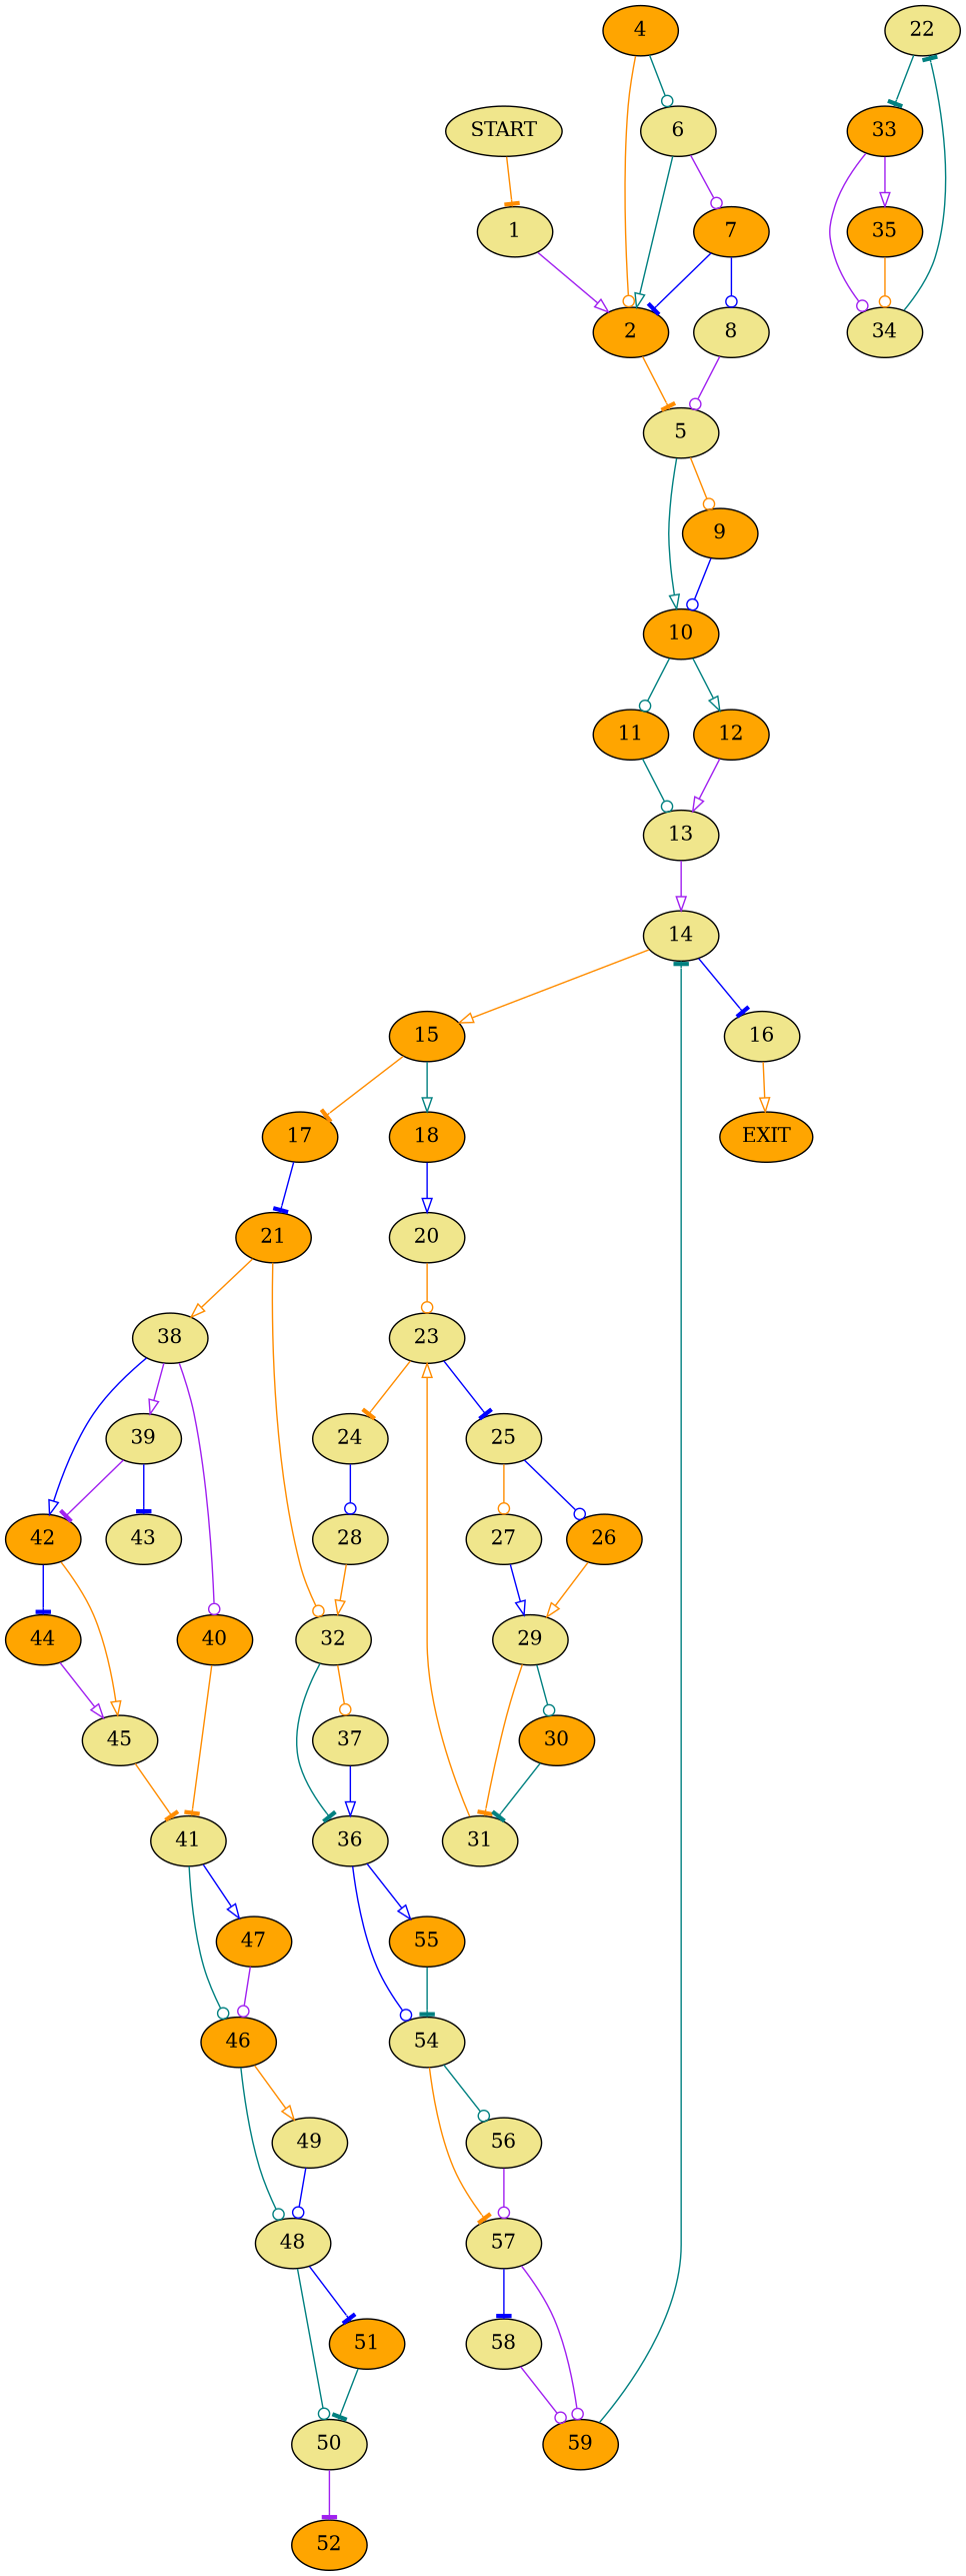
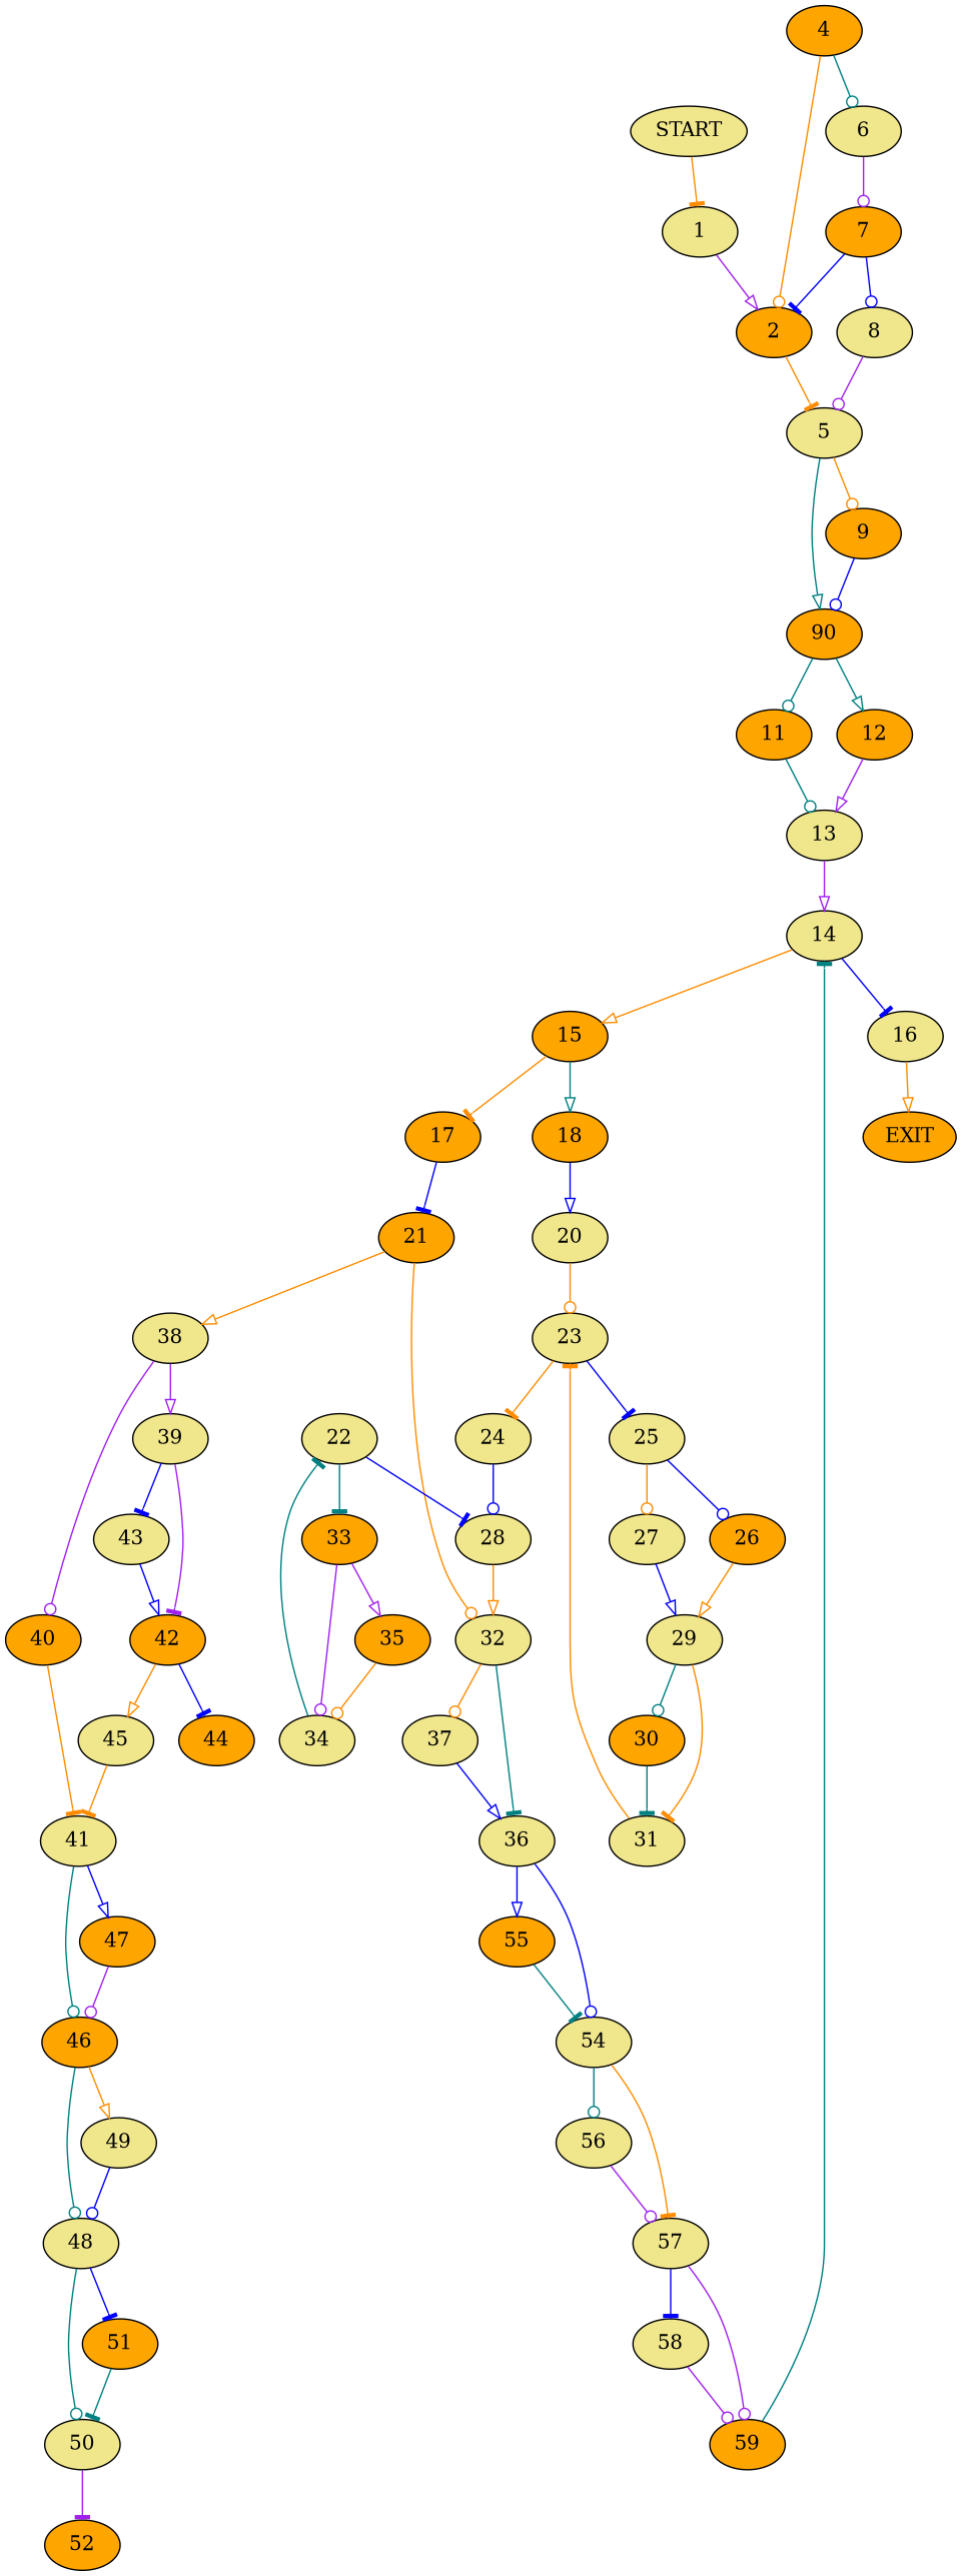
  digraph {
    node [fillcolor=khaki style=filled]
    edge [arrowhead=odot color=darkorange]
    n1 [label=START]
    1
    2 [fillcolor=orange]
    n4 [fillcolor=orange label=EXIT]
    5
    9 [fillcolor=orange]
-   10 [fillcolor=orange]
+   10 [fillcolor=orange label=90]
    4 [fillcolor=orange]
    6
    7 [fillcolor=orange]
    11 [fillcolor=orange]
    12 [fillcolor=orange]
    8
    13
    14
    15 [fillcolor=orange]
    16
    17 [fillcolor=orange]
    18 [fillcolor=orange]
    21 [fillcolor=orange]
    20
    32
    38
    23
    22
    28
    33 [fillcolor=orange]
    24
    25
    36
    37
    39
    40 [fillcolor=orange]
    34
    35 [fillcolor=orange]
    26 [fillcolor=orange]
    27
    29
    30 [fillcolor=orange]
    31
    54
    55 [fillcolor=orange]
    56
    57
    42 [fillcolor=orange]
    43
    41
    44 [fillcolor=orange]
    45
    46 [fillcolor=orange]
    47 [fillcolor=orange]
    48
    49
    50
    51 [fillcolor=orange]
    52 [fillcolor=orange]
    58
    59 [fillcolor=orange]
    n1 -> 1 [arrowhead=tee]
    1 -> 2 [arrowhead=onormal color=purple]
    2 -> 5 [arrowhead=tee]
    5 -> 9
    5 -> 10 [arrowhead=onormal color=teal]
    9 -> 10 [color=blue]
    10 -> 11 [color=teal]
    10 -> 12 [arrowhead=onormal color=teal]
    4 -> 2
    4 -> 6 [color=teal]
-   6 -> 2 [arrowhead=onormal color=teal]
    6 -> 7 [color=purple]
    7 -> 2 [arrowhead=tee color=blue]
    7 -> 8 [color=blue]
    11 -> 13 [color=teal]
    12 -> 13 [arrowhead=onormal color=purple]
    8 -> 5 [color=purple]
    13 -> 14 [arrowhead=onormal color=purple]
    14 -> 15 [arrowhead=onormal]
    14 -> 16 [arrowhead=tee color=blue]
    15 -> 17 [arrowhead=tee]
    15 -> 18 [arrowhead=onormal color=teal]
    16 -> n4 [arrowhead=onormal]
    17 -> 21 [arrowhead=tee color=blue]
    18 -> 20 [arrowhead=onormal color=blue]
    21 -> 32
    21 -> 38 [arrowhead=onormal]
    20 -> 23
    32 -> 36 [arrowhead=tee color=teal]
    32 -> 37
    38 -> 39 [arrowhead=onormal color=purple]
    38 -> 40 [color=purple]
    23 -> 24 [arrowhead=tee]
    23 -> 25 [arrowhead=tee color=blue]
+   22 -> 28 [arrowhead=tee color=blue]
    22 -> 33 [arrowhead=tee color=teal]
    28 -> 32 [arrowhead=onormal]
    33 -> 34 [color=purple]
    33 -> 35 [arrowhead=onormal color=purple]
    24 -> 28 [color=blue]
    25 -> 26 [color=blue]
    25 -> 27
    36 -> 54 [color=blue]
    36 -> 55 [arrowhead=onormal color=blue]
    37 -> 36 [arrowhead=onormal color=blue]
    39 -> 42 [arrowhead=tee color=purple]
    39 -> 43 [arrowhead=tee color=blue]
    40 -> 41 [arrowhead=tee]
    34 -> 22 [arrowhead=tee color=teal]
    35 -> 34
    26 -> 29 [arrowhead=onormal]
    27 -> 29 [arrowhead=onormal color=blue]
    29 -> 30 [color=teal]
    29 -> 31 [arrowhead=tee]
    30 -> 31 [arrowhead=tee color=teal]
-   31 -> 23 [arrowhead=onormal]
+   31 -> 23 [arrowhead=tee]
    54 -> 56 [color=teal]
    54 -> 57 [arrowhead=tee]
    55 -> 54 [arrowhead=tee color=teal]
    56 -> 57 [color=purple]
    57 -> 58 [arrowhead=tee color=blue]
    57 -> 59 [color=purple]
    42 -> 44 [arrowhead=tee color=blue]
    42 -> 45 [arrowhead=onormal]
-   38 -> 42 [arrowhead=onormal color=blue]
+   43 -> 42 [arrowhead=onormal color=blue]
    41 -> 46 [color=teal]
    41 -> 47 [arrowhead=onormal color=blue]
-   44 -> 45 [arrowhead=onormal color=purple]
    45 -> 41 [arrowhead=tee]
    46 -> 48 [color=teal]
    46 -> 49 [arrowhead=onormal]
    47 -> 46 [color=purple]
    48 -> 50 [color=teal]
    48 -> 51 [arrowhead=tee color=blue]
    49 -> 48 [color=blue]
    50 -> 52 [arrowhead=tee color=purple]
    51 -> 50 [arrowhead=tee color=teal]
    58 -> 59 [color=purple]
    59 -> 14 [arrowhead=tee color=teal]
  }
